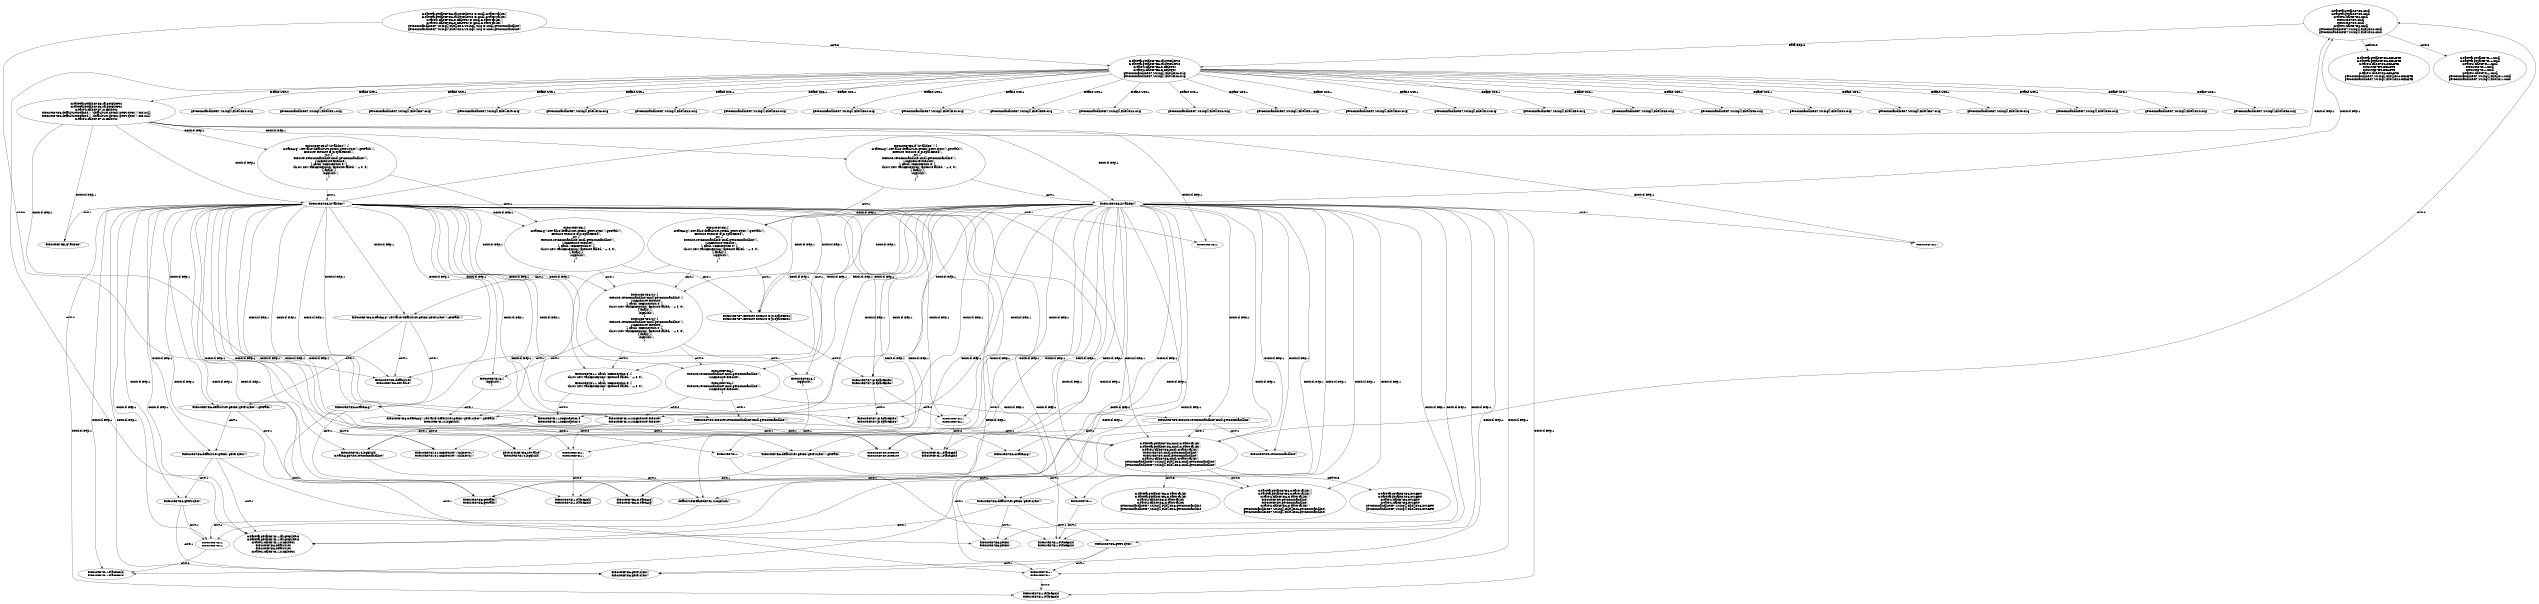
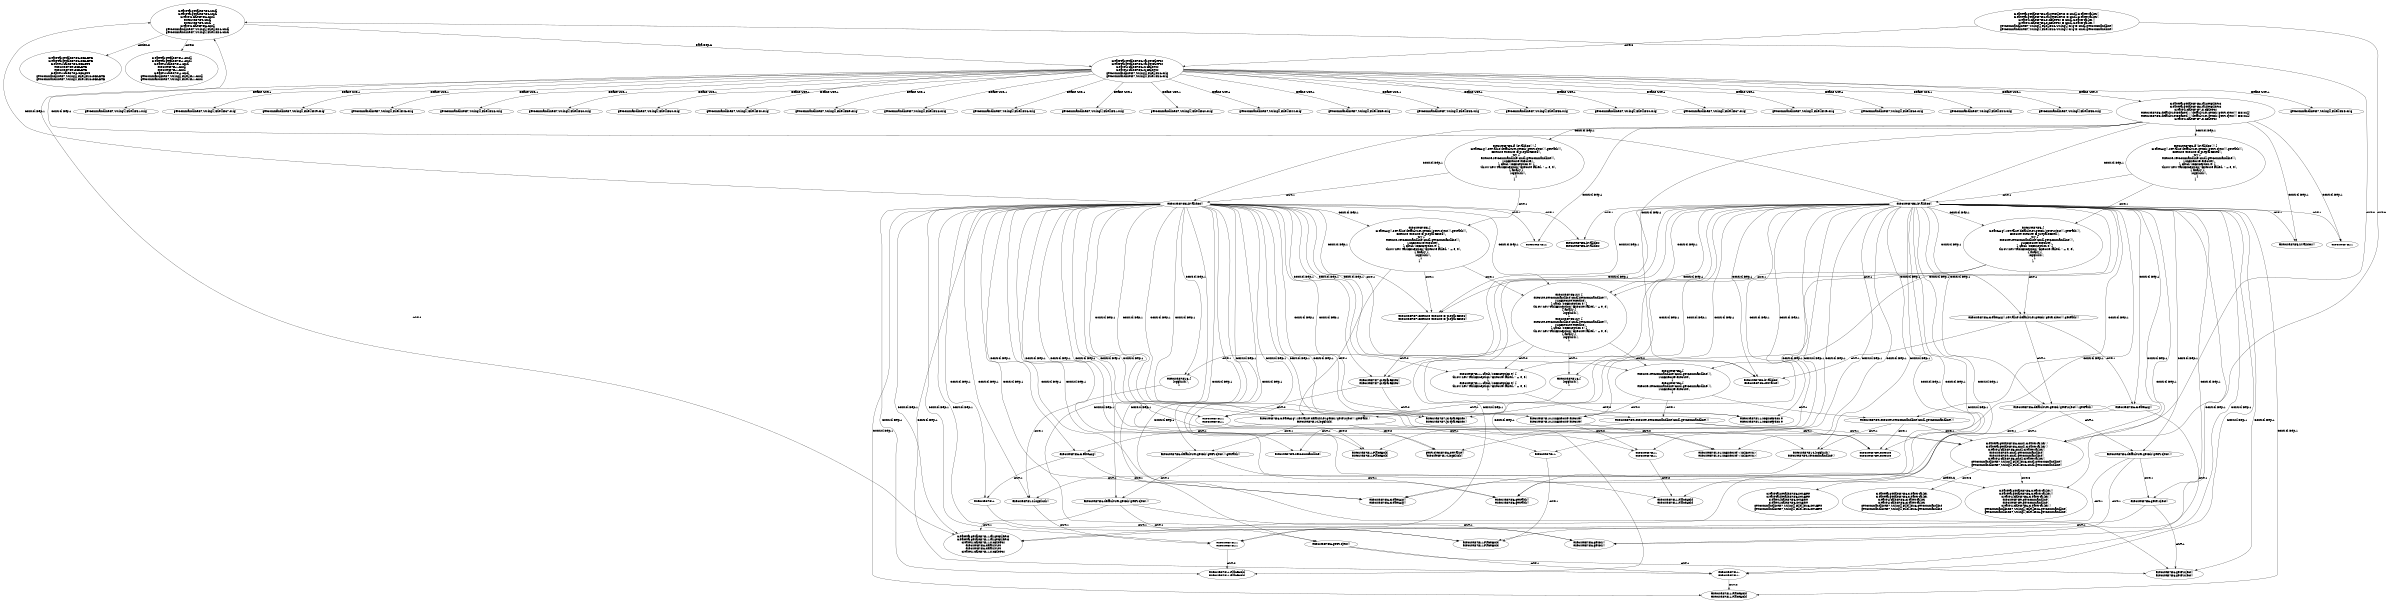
  digraph {
    node [shape=ellipse]
    n1 [label="createTargetfile#?#6:DELETE\ncreateTargetfile#?#6:DELETE\ncreateSrcfile#?#6:DELETE\nexecute#?#9:DELETE\nexecute#?#9:DELETE\ncreateSrcfile#?#6:DELETE\ngetCommandline#?,String[],File[]#26:DELETE\ngetCommandline#?,String[],File[]#26:DELETE"]
    n2 [label="createTargetfile#?#6:cmdl\ncreateTargetfile#?#6:cmdl\ncreateSrcfile#?#6:cmdl\nexecute#?#9:cmdl\nexecute#?#9:cmdl\ncreateSrcfile#?#6:cmdl\ngetCommandline#?,String[],File[]#26:cmdl\ngetCommandline#?,String[],File[]#26:cmdl"]
    n3 [label="createTargetfile#?#-1:cmdl\ncreateTargetfile#?#-1:cmdl\ncreateSrcfile#?#-1:cmdl\nexecute#?#-1:cmdl\nexecute#?#-1:cmdl\ncreateSrcfile#?#-1:cmdl\ngetCommandline#?,String[],File[]#-1:cmdl\ngetCommandline#?,String[],File[]#-1:cmdl"]
    n4 [label="createTargetfile#?#6:targetFilePos\ncreateTargetfile#?#6:targetFilePos\ncreateSrcfile#?#6:srcFilePos\ncreateSrcfile#?#6:srcFilePos\ngetCommandline#?,String[],File[]#26:orig\ngetCommandline#?,String[],File[]#26:orig"]
    n5 [label="createTargetfile#?#-1:targetFilePos\ncreateTargetfile#?#-1:targetFilePos\ncreateSrcfile#?#-1:srcFilePos\nexecute#?#6:defaultSet\nexecute#?#6:defaultSet\ncreateSrcfile#?#-1:srcFilePos"]
    n6 [label="createTargetfile#?#8:targetFilePos\ncreateTargetfile#?#8:targetFilePos\ncreateSrcfile#?#7:srcFilePos\nexecute#?#3:defaultSetDefined || (defaultSet.getDir(getProject()) == null)\nexecute#?#3:defaultSetDefined || (defaultSet.getDir(getProject()) == null)\ncreateSrcfile#?#7:srcFilePos"]
    n7 [label="getCommandline#?,String[],File[]#44:orig"]
    n8 [label="getCommandline#?,String[],File[]#55:orig"]
    n9 [label="getCommandline#?,String[],File[]#35:orig"]
    n10 [label="getCommandline#?,String[],File[]#51:orig"]
    n11 [label="getCommandline#?,String[],File[]#37:orig"]
    n12 [label="getCommandline#?,String[],File[]#49:orig"]
    n13 [label="getCommandline#?,String[],File[]#46:orig"]
    n14 [label="getCommandline#?,String[],File[]#28:orig"]
    n15 [label="getCommandline#?,String[],File[]#60:orig"]
    n16 [label="getCommandline#?,String[],File[]#60:orig"]
    n17 [label="getCommandline#?,String[],File[]#40:orig"]
    n18 [label="getCommandline#?,String[],File[]#59:orig"]
    n19 [label="getCommandline#?,String[],File[]#28:orig"]
    n20 [label="getCommandline#?,String[],File[]#46:orig"]
    n21 [label="getCommandline#?,String[],File[]#51:orig"]
    n22 [label="getCommandline#?,String[],File[]#60:orig"]
    n23 [label="getCommandline#?,String[],File[]#44:orig"]
    n24 [label="getCommandline#?,String[],File[]#59:orig"]
    n25 [label="getCommandline#?,String[],File[]#35:orig"]
    n26 [label="getCommandline#?,String[],File[]#55:orig"]
    n27 [label="getCommandline#?,String[],File[]#40:orig"]
    n28 [label="getCommandline#?,String[],File[]#37:orig"]
    n29 [label="getCommandline#?,String[],File[]#49:orig"]
    n30 [label="getCommandline#?,String[],File[]#60:orig"]
    n31 [label="createTargetfile#?#6:cmdl.createMarker()\ncreateTargetfile#?#6:cmdl.createMarker()\ncreateSrcfile#?#6:cmdl.createMarker()\nexecute#?#9:cmdl.getCommandline()\nexecute#?#9:cmdl.getCommandline()\ncreateSrcfile#?#6:cmdl.createMarker()\ngetCommandline#?,String[],File[]#26:cmdl.getCommandline()\ngetCommandline#?,String[],File[]#26:cmdl.getCommandline()"]
    n32 [label="createTargetfile#?#6:createMarker\ncreateTargetfile#?#6:createMarker\ncreateSrcfile#?#6:createMarker\ncreateSrcfile#?#6:createMarker\ngetCommandline#?,String[],File[]#26:getCommandline\ngetCommandline#?,String[],File[]#26:getCommandline"]
    n33 [label="createTargetfile#?#6:createMarker()\ncreateTargetfile#?#6:createMarker()\ncreateSrcfile#?#6:createMarker()\nexecute#?#9:getCommandline()\nexecute#?#9:getCommandline()\ncreateSrcfile#?#6:createMarker()\ngetCommandline#?,String[],File[]#26:getCommandline()\ngetCommandline#?,String[],File[]#26:getCommandline()"]
    n34 [label="createTargetfile#?#6:INSERT\ncreateTargetfile#?#6:INSERT\ncreateSrcfile#?#6:INSERT\ncreateSrcfile#?#6:INSERT\ngetCommandline#?,String[],File[]#26:INSERT\ngetCommandline#?,String[],File[]#26:INSERT"]
    n35 [label="createTargetfile#?#6:targetFilePos = cmdl.createMarker()\ncreateTargetfile#?#6:targetFilePos = cmdl.createMarker()\ncreateSrcfile#?#6:srcFilePos = cmdl.createMarker()\ncreateSrcfile#?#6:srcFilePos = cmdl.createMarker()\ngetCommandline#?,String[],File[]#26:String[] orig = cmdl.getCommandline()\ngetCommandline#?,String[],File[]#26:String[] orig = cmdl.getCommandline()"]
-   n36 [label="execute#?#5:defaultSet()\nexecute#?#6:setValue()"]
+   n36 [label="execute#?#5:isValidOs()\nexecute#?#6:setValue()"]
    n37 [label="execute#?#5:isValidOs()"]
    n38 [label="execute#?#-1:"]
    n39 [label="execute#?#5:if (isValidOs()) \{\n    createArg().setValue(defaultSet.getDir(getProject()).getPath());\n    Execute execute = prepareExec();\n    try \{\n        execute.setCommandline(cmdl.getCommandline());\n        runExecute(execute);\n    \} catch (IOException e) \{\n        throw new TaskException(\"Execute failed: \" + e, e);\n    \} finally \{\n        logFlush();\n    \}\n\}"]
    n40 [label="execute#?#-1:"]
    n41 [label="execute#?#5:isValidOs()"]
    n42 [label="execute#?#5:isValidOs()"]
    n43 [label="execute#?#5:if (isValidOs()) \{\n    createArg().setValue(defaultSet.getDir(getProject()).getPath());\n    Execute execute = prepareExec();\n    try \{\n        execute.setCommandline(cmdl.getCommandline());\n        runExecute(execute);\n    \} catch (IOException e) \{\n        throw new TaskException(\"Execute failed: \" + e, e);\n    \} finally \{\n        logFlush();\n    \}\n\}"]
    n44 [label="execute#?#6:createArg()\nexecute#?#6:createArg()"]
    n45 [label="execute#?#-1:\nexecute#?#-1:"]
    n46 [label="execute#?#-1:PlaceHold\nexecute#?#-1:PlaceHold"]
    n47 [label="execute#?#10:runExecute(execute)\nexecute#?#10:runExecute(execute)"]
    n48 [label="execute#?#-1:\nexecute#?#-1:"]
    n49 [label="execute#?#10:runExecute(<unknown>)\nexecute#?#10:runExecute(<unknown>)"]
    n50 [label="execute#?#11: catch (IOException e) \{\n    throw new TaskException(\"Execute failed: \" + e, e);\n\}\nexecute#?#11: catch (IOException e) \{\n    throw new TaskException(\"Execute failed: \" + e, e);\n\}"]
    n51 [label="execute#?#11:IOException e\nexecute#?#11:IOException e"]
    n52 [label="execute#?#6:createArg()"]
    n53 [label="execute#?#-1:"]
    n54 [label="execute#?#6:getPath()\nexecute#?#6:getPath()"]
    n55 [label="execute#?#6:getProject()"]
    n56 [label="execute#?#6:getProject()\nexecute#?#6:getProject()"]
+   n57 [label="execute#?#5:isValidOs\nexecute#?#5:isValidOs"]
    n58 [label="execute#?#9:execute\nexecute#?#9:execute"]
    n59 [label="execute#?#6:createArg().setValue(defaultSet.getDir(getProject()).getPath())\nexecute#?#14:logFlush()"]
    n60 [label="getProject#?#6:setValue()\nexecute#?#14:logFlush()"]
    n61 [label="execute#?#6:defaultSet.getDir(getProject()).getPath()"]
    n62 [label="execute#?#8:\{\n    execute.setCommandline(cmdl.getCommandline());\n    runExecute(execute);\n\}\nexecute#?#8:\{\n    execute.setCommandline(cmdl.getCommandline());\n    runExecute(execute);\n\}"]
    n63 [label="execute#?#9:execute.setCommandline(cmdl.getCommandline())"]
    n64 [label="execute#?#-1:PlaceHold\nexecute#?#-1:PlaceHold"]
    n65 [label="execute#?#7:prepareExec()\nexecute#?#7:prepareExec()"]
    n66 [label="execute#?#-1:\nexecute#?#-1:"]
    n67 [label="execute#?#7:prepareExec()\nexecute#?#7:prepareExec()"]
-   n68 [label="defaultSetDefined#?#14:logFlush()"]
-   n69 [label="execute#?#14:logFlush()\ncreateArg#?#9:setCommandline()"]
+   n68 [label="execute#?#14:logFlush()"]
+   n69 [label="execute#?#14:logFlush()\nexecute#?#9:setCommandline()"]
    n70 [label="execute#?#-1:\nexecute#?#-1:"]
    n71 [label="execute#?#7:Execute execute = prepareExec()\nexecute#?#7:Execute execute = prepareExec()"]
    n72 [label="execute#?#8:try \{\n    execute.setCommandline(cmdl.getCommandline());\n    runExecute(execute);\n\} catch (IOException e) \{\n    throw new TaskException(\"Execute failed: \" + e, e);\n\} finally \{\n    logFlush();\n\}\nexecute#?#8:try \{\n    execute.setCommandline(cmdl.getCommandline());\n    runExecute(execute);\n\} catch (IOException e) \{\n    throw new TaskException(\"Execute failed: \" + e, e);\n\} finally \{\n    logFlush();\n\}"]
    n73 [label="execute#?#13:\{\n    logFlush();\n\}"]
    n74 [label="execute#?#6:defaultSet.getDir(getProject())"]
    n75 [label="execute#?#6:getDir()\nexecute#?#6:getDir()"]
    n76 [label="execute#?#-1:PlaceHold\nexecute#?#-1:PlaceHold"]
    n77 [label="execute#?#5:\{\n    createArg().setValue(defaultSet.getDir(getProject()).getPath());\n    Execute execute = prepareExec();\n    try \{\n        execute.setCommandline(cmdl.getCommandline());\n        runExecute(execute);\n    \} catch (IOException e) \{\n        throw new TaskException(\"Execute failed: \" + e, e);\n    \} finally \{\n        logFlush();\n    \}\n\}"]
    n78 [label="execute#?#-1:PlaceHold\nexecute#?#-1:PlaceHold"]
    n79 [label="execute#?#9:setCommandline()"]
    n80 [label="execute#?#-1:PlaceHold\nexecute#?#-1:PlaceHold"]
    n81 [label="execute#?#-1:"]
    n82 [label="execute#?#9:execute.setCommandline(cmdl.getCommandline())"]
    n83 [label="execute#?#13:\{\n    logFlush();\n\}"]
    n84 [label="execute#?#6:createArg().setValue(defaultSet.getDir(getProject()).getPath())"]
    n85 [label="execute#?#6:createArg()"]
    n86 [label="execute#?#6:defaultSet.getDir(getProject()).getPath()"]
    n87 [label="execute#?#5:\{\n    createArg().setValue(defaultSet.getDir(getProject()).getPath());\n    Execute execute = prepareExec();\n    try \{\n        execute.setCommandline(cmdl.getCommandline());\n        runExecute(execute);\n    \} catch (IOException e) \{\n        throw new TaskException(\"Execute failed: \" + e, e);\n    \} finally \{\n        logFlush();\n    \}\n\}"]
    n88 [label="execute#?#6:defaultSet.getDir(getProject())"]
    n89 [label="execute#?#6:getProject()"]
    n2 -> n1 [label="Action:8"]
    n2 -> n3 [label="AST:8"]
    n2 -> n4 [label="Data Dep:6"]
    n4 -> n5 [label="AST:4"]
    n4 -> n6 [label="Define Use:4"]
    n4 -> n7 [label="Define Use:1"]
    n4 -> n8 [label="Define Use:1"]
    n4 -> n9 [label="Define Use:1"]
    n4 -> n10 [label="Define Use:1"]
    n4 -> n11 [label="Define Use:1"]
    n4 -> n12 [label="Define Use:1"]
    n4 -> n13 [label="Define Use:1"]
    n4 -> n14 [label="Define Use:1"]
    n4 -> n15 [label="Define Use:1"]
    n4 -> n16 [label="Define Use:1"]
    n4 -> n17 [label="Define Use:1"]
    n4 -> n18 [label="Define Use:1"]
    n4 -> n19 [label="Define Use:1"]
    n4 -> n20 [label="Define Use:1"]
    n4 -> n21 [label="Define Use:1"]
    n4 -> n22 [label="Define Use:1"]
    n4 -> n23 [label="Define Use:1"]
    n4 -> n24 [label="Define Use:1"]
    n4 -> n25 [label="Define Use:1"]
    n4 -> n26 [label="Define Use:1"]
    n4 -> n27 [label="Define Use:1"]
    n4 -> n28 [label="Define Use:1"]
    n4 -> n29 [label="Define Use:1"]
    n4 -> n30 [label="Define Use:1"]
    n6 -> n36 [label="Control Dep:1"]
    n6 -> n37 [label="Control Dep:1"]
    n6 -> n38 [label="Control Dep:1"]
    n6 -> n39 [label="Control Dep:1"]
    n6 -> n40 [label="Control Dep:1"]
    n6 -> n41 [label="Control Dep:1"]
    n6 -> n42 [label="Control Dep:1"]
    n6 -> n43 [label="Control Dep:1"]
    n31 -> n2 [label="AST:8"]
    n31 -> n32 [label="AST:6"]
    n31 -> n33 [label="AST:8"]
    n31 -> n34 [label="Action:6"]
    n35 -> n4 [label="AST:6"]
    n35 -> n31 [label="AST:6"]
    n37 -> n2 [label="Control Dep:1"]
    n37 -> n5 [label="Control Dep:1"]
    n37 -> n31 [label="Control Dep:1"]
    n37 -> n33 [label="Control Dep:1"]
    n37 -> n36 [label="AST:1"]
    n37 -> n38 [label="AST:1"]
    n37 -> n44 [label="Control Dep:1"]
    n37 -> n45 [label="Control Dep:1"]
    n37 -> n46 [label="Control Dep:1"]
    n37 -> n47 [label="Control Dep:1"]
    n37 -> n48 [label="Control Dep:1"]
    n37 -> n49 [label="Control Dep:1"]
    n37 -> n50 [label="Control Dep:1"]
    n37 -> n51 [label="Control Dep:1"]
    n37 -> n52 [label="Control Dep:1"]
    n37 -> n53 [label="Control Dep:1"]
    n37 -> n54 [label="Control Dep:1"]
    n37 -> n55 [label="Control Dep:1"]
    n37 -> n56 [label="Control Dep:1"]
+   n37 -> n57 [label="AST:1"]
    n37 -> n58 [label="Control Dep:1"]
    n37 -> n59 [label="Control Dep:1"]
    n37 -> n60 [label="Control Dep:1"]
    n37 -> n61 [label="Control Dep:1"]
    n37 -> n62 [label="Control Dep:1"]
    n37 -> n63 [label="Control Dep:1"]
    n37 -> n64 [label="Control Dep:1"]
    n37 -> n65 [label="Control Dep:1"]
    n37 -> n66 [label="Control Dep:1"]
    n37 -> n67 [label="Control Dep:1"]
    n37 -> n68 [label="Control Dep:1"]
    n37 -> n69 [label="Control Dep:1"]
    n37 -> n70 [label="Control Dep:1"]
    n37 -> n71 [label="Control Dep:1"]
    n37 -> n72 [label="Control Dep:1"]
    n37 -> n73 [label="Control Dep:1"]
    n37 -> n74 [label="Control Dep:1"]
    n37 -> n75 [label="Control Dep:1"]
    n37 -> n76 [label="Control Dep:1"]
    n37 -> n77 [label="Control Dep:1"]
    n37 -> n78 [label="Control Dep:1"]
    n37 -> n79 [label="Control Dep:1"]
    n37 -> n80 [label="Control Dep:1"]
    n39 -> n37 [label="AST:1"]
    n39 -> n77 [label="AST:1"]
    n41 -> n2 [label="Control Dep:1"]
    n41 -> n5 [label="Control Dep:1"]
    n41 -> n31 [label="Control Dep:1"]
    n41 -> n33 [label="Control Dep:1"]
    n41 -> n36 [label="Control Dep:1"]
    n41 -> n40 [label="AST:1"]
    n41 -> n42 [label="AST:1"]
    n41 -> n44 [label="Control Dep:1"]
    n41 -> n45 [label="Control Dep:1"]
    n41 -> n46 [label="Control Dep:1"]
    n41 -> n47 [label="Control Dep:1"]
    n41 -> n48 [label="Control Dep:1"]
    n41 -> n49 [label="Control Dep:1"]
    n41 -> n50 [label="Control Dep:1"]
    n41 -> n51 [label="Control Dep:1"]
    n41 -> n54 [label="Control Dep:1"]
    n41 -> n56 [label="Control Dep:1"]
+   n41 -> n57 [label="AST:1"]
    n41 -> n58 [label="Control Dep:1"]
    n41 -> n59 [label="Control Dep:1"]
    n41 -> n60 [label="Control Dep:1"]
    n41 -> n62 [label="Control Dep:1"]
    n41 -> n64 [label="Control Dep:1"]
    n41 -> n65 [label="Control Dep:1"]
    n41 -> n66 [label="Control Dep:1"]
    n41 -> n67 [label="Control Dep:1"]
    n41 -> n69 [label="Control Dep:1"]
    n41 -> n70 [label="Control Dep:1"]
    n41 -> n71 [label="Control Dep:1"]
    n41 -> n72 [label="Control Dep:1"]
    n41 -> n75 [label="Control Dep:1"]
    n41 -> n76 [label="Control Dep:1"]
    n41 -> n78 [label="Control Dep:1"]
    n41 -> n80 [label="Control Dep:1"]
    n41 -> n81 [label="Control Dep:1"]
    n41 -> n82 [label="Control Dep:1"]
    n41 -> n83 [label="Control Dep:1"]
    n41 -> n84 [label="Control Dep:1"]
    n41 -> n85 [label="Control Dep:1"]
    n41 -> n86 [label="Control Dep:1"]
    n41 -> n87 [label="Control Dep:1"]
    n41 -> n88 [label="Control Dep:1"]
    n41 -> n89 [label="Control Dep:1"]
    n43 -> n41 [label="AST:1"]
    n43 -> n87 [label="AST:1"]
    n45 -> n46 [label="AST:2"]
    n47 -> n48 [label="AST:2"]
    n47 -> n49 [label="AST:2"]
    n48 -> n76 [label="AST:2"]
    n50 -> n51 [label="AST:2"]
    n52 -> n44 [label="AST:1"]
    n52 -> n53 [label="AST:1"]
    n53 -> n78 [label="AST:1"]
    n55 -> n45 [label="AST:1"]
    n55 -> n56 [label="AST:1"]
    n59 -> n52 [label="AST:1"]
    n59 -> n60 [label="AST:2"]
    n59 -> n61 [label="AST:1"]
    n59 -> n81 [label="AST:1"]
    n61 -> n54 [label="AST:1"]
    n61 -> n74 [label="AST:1"]
    n62 -> n47 [label="AST:2"]
    n62 -> n63 [label="AST:1"]
    n62 -> n82 [label="AST:1"]
    n63 -> n31 [label="AST:1"]
    n63 -> n58 [label="AST:1"]
    n63 -> n79 [label="AST:1"]
    n65 -> n66 [label="AST:2"]
    n65 -> n67 [label="AST:2"]
    n66 -> n80 [label="AST:2"]
    n68 -> n70 [label="AST:1"]
    n69 -> n68 [label="AST:1"]
    n70 -> n64 [label="AST:2"]
    n71 -> n65 [label="AST:2"]
    n72 -> n50 [label="AST:2"]
    n72 -> n62 [label="AST:2"]
    n72 -> n73 [label="AST:1"]
    n72 -> n83 [label="AST:1"]
    n73 -> n68 [label="AST:1"]
    n74 -> n5 [label="AST:1"]
    n74 -> n55 [label="AST:1"]
    n74 -> n75 [label="AST:1"]
    n77 -> n59 [label="AST:1"]
    n77 -> n71 [label="AST:1"]
    n77 -> n72 [label="AST:1"]
    n81 -> n78 [label="AST:1"]
    n82 -> n31 [label="AST:1"]
    n82 -> n58 [label="AST:1"]
    n82 -> n69 [label="AST:1"]
    n83 -> n59 [label="AST:1"]
    n84 -> n36 [label="AST:1"]
    n84 -> n85 [label="AST:1"]
    n84 -> n86 [label="AST:1"]
    n85 -> n44 [label="AST:1"]
    n85 -> n45 [label="AST:1"]
    n86 -> n54 [label="AST:1"]
    n86 -> n88 [label="AST:1"]
    n87 -> n71 [label="AST:1"]
    n87 -> n72 [label="AST:1"]
    n87 -> n84 [label="AST:1"]
    n88 -> n5 [label="AST:1"]
    n88 -> n75 [label="AST:1"]
    n88 -> n89 [label="AST:1"]
    n89 -> n56 [label="AST:1"]
    n89 -> n70 [label="AST:1"]
  }
